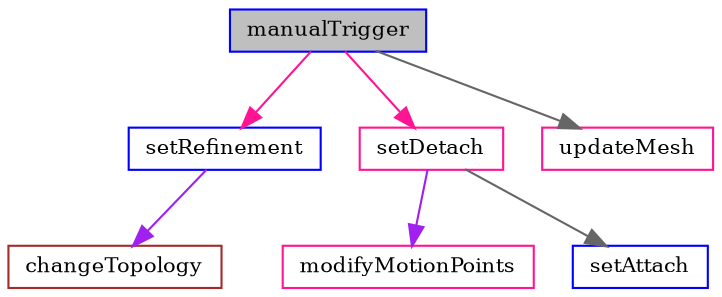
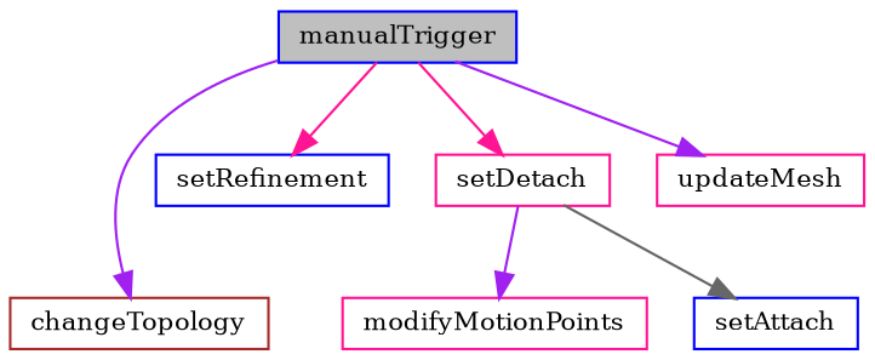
  digraph {
    fontname="DejaVu Serif"
    rankdir=TB
    node [color=blue fontname="DejaVu Serif" fontsize=10 shape=record]
    edge [color=purple fontname="DejaVu Serif" fontsize=10 labelfontname=FreeSans labelfontsize=10 style=solid]
    n1 [fillcolor=grey75 fontcolor=black height=0.2 label=manualTrigger style=filled width=0.4]
    n2 [color=brown height=0.2 label=changeTopology width=0.4]
    n3 [color=deeppink height=0.2 label=setDetach width=0.4]
    n4 [height=0.2 label=setRefinement width=0.4]
    n5 [color=deeppink height=0.2 label=updateMesh width=0.4]
    n6 [color=deeppink height=0.2 label=modifyMotionPoints width=0.4]
    n7 [height=0.2 label=setAttach width=0.4]
-   n4 -> n2
+   n1 -> n2
    n1 -> n3 [color=deeppink]
    n1 -> n4 [color=deeppink]
-   n1 -> n5 [color=gray40]
+   n1 -> n5
    n3 -> n6
    n3 -> n7 [color=gray40]
  }
